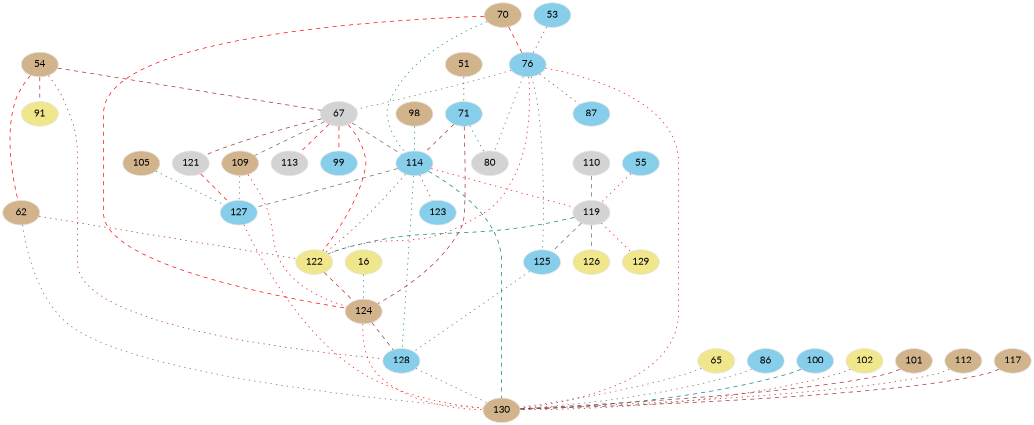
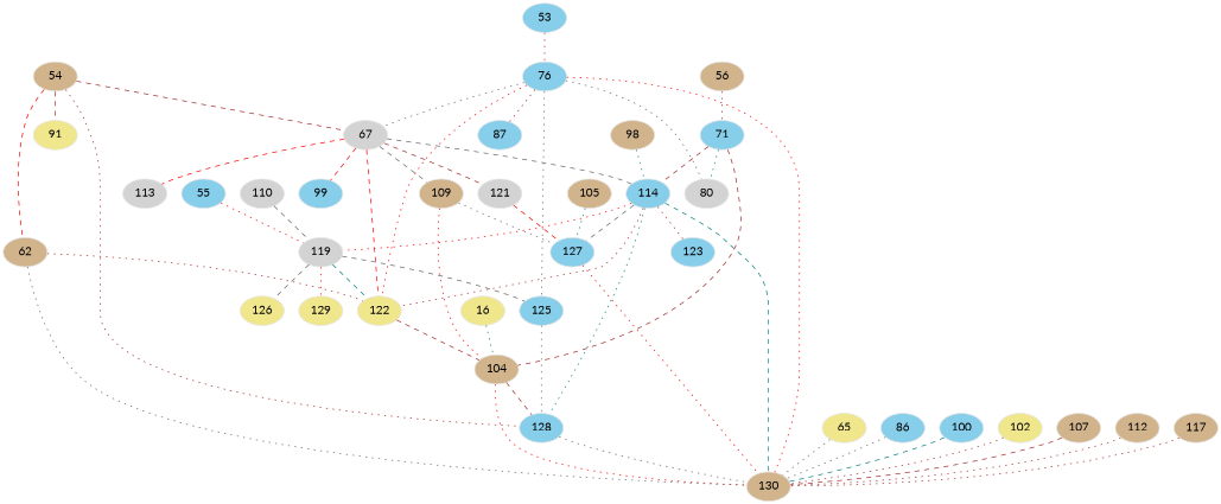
  graph {
    fontname=Lato
    node [color=gray90 fillcolor=skyblue fontname=Lato style=filled]
    edge [color=brown fontname=Lato style=dotted]
-   124 [fillcolor=tan super="+50+2"]
+   124 [fillcolor=tan super="+50+2" label=104]
    128 [super="+19+103+66+84+111"]
    130 [fillcolor=tan super="+116+115+85+82"]
    16 [fillcolor=khaki]
    76 [super="+36+17"]
    n6 [fillcolor=lightgrey label=67 super="+67"]
    122 [fillcolor=khaki super="+7+118+90+108"]
    80 [fillcolor=lightgrey super="+75"]
    87
    125 [super="+20+49+120"]
    53
    62 [fillcolor=tan super="+29"]
    54 [fillcolor=tan]
    91 [fillcolor=khaki]
    114 [super="+81+72+96+83+93"]
    99
    109 [fillcolor=tan super="+28+61+46"]
    113 [fillcolor=lightgrey]
    121 [fillcolor=lightgrey super="+89"]
    119 [fillcolor=lightgrey super="+15+94+104+23+59"]
    126 [fillcolor=khaki]
    129 [fillcolor=khaki]
    55
    71 [super="+57+40+18"]
-   56 [fillcolor=tan label=51]
+   56 [fillcolor=tan]
    65 [fillcolor=khaki]
-   70 [fillcolor=tan super="+44"]
    127 [super="+92"]
    123
    86
    98 [fillcolor=tan super="+26"]
    100
    102 [fillcolor=khaki]
    105 [fillcolor=tan]
-   107 [fillcolor=tan label=101]
+   107 [fillcolor=tan]
    110 [fillcolor=lightgrey]
    112 [fillcolor=tan]
    117 [fillcolor=tan]
    124 -- 128 [style=dashed weight=2]
    124 -- 130 [color=red weight=3]
    128 -- 130 [color=gray40 weight=2]
    16 -- 124 [color=teal]
    76 -- 130 [color=red weight=3]
    76 -- n6 [color=gray40]
    76 -- 122 [color=red weight=2]
    76 -- 80 [color=gray40]
    76 -- 87
    76 -- 125 [color=gray40]
    n6 -- 122 [color=red style=dashed weight=2]
    n6 -- 114 [color=gray40 style=dashed weight=6]
    n6 -- 99 [color=red style=dashed]
    n6 -- 109 [color=gray40 style=dashed]
    n6 -- 113 [color=red style=dashed]
    n6 -- 121 [style=dashed]
    122 -- 124 [style=dashed weight=2]
    125 -- 128 [color=gray40]
    53 -- 76
    62 -- 130 [color=gray40]
    62 -- 122
    54 -- 128
    54 -- n6 [style=dashed]
    54 -- 62 [color=red style=dashed weight=2]
    54 -- 91 [style=dashed]
    114 -- 128 [color=teal weight=4]
    114 -- 130 [color=teal style=dashed weight=7]
    114 -- 122
    114 -- 119 [color=red weight=3]
    114 -- 127 [color=gray40 style=dashed weight=2]
    114 -- 123
    109 -- 124 [color=red weight=2]
    109 -- 127 [color=gray40 weight=2]
    121 -- 127 [color=red style=dashed]
    119 -- 122 [color=teal style=dashed weight=3]
    119 -- 125 [color=gray40 style=dashed weight=2]
    119 -- 126 [color=gray40 style=dashed]
    119 -- 129 [color=red]
    55 -- 119 [color=red]
    71 -- 124 [style=dashed weight=3]
    71 -- 80 [color=teal]
    71 -- 114 [style=dashed weight=3]
    56 -- 71
    65 -- 130 [color=gray40]
-   70 -- 124 [color=red style=dashed]
-   70 -- 76 [color=red style=dashed weight=3]
-   70 -- 114 [color=teal]
    127 -- 130 [color=red weight=2]
    86 -- 130 [color=gray40]
    98 -- 114 [color=teal]
    100 -- 130 [color=teal style=dashed]
    102 -- 130
    105 -- 127 [color=teal]
    107 -- 130 [style=dashed]
    110 -- 119 [color=gray40 style=dashed]
    112 -- 130
-   117 -- 130 [style=dashed]
+   117 -- 130
  }
